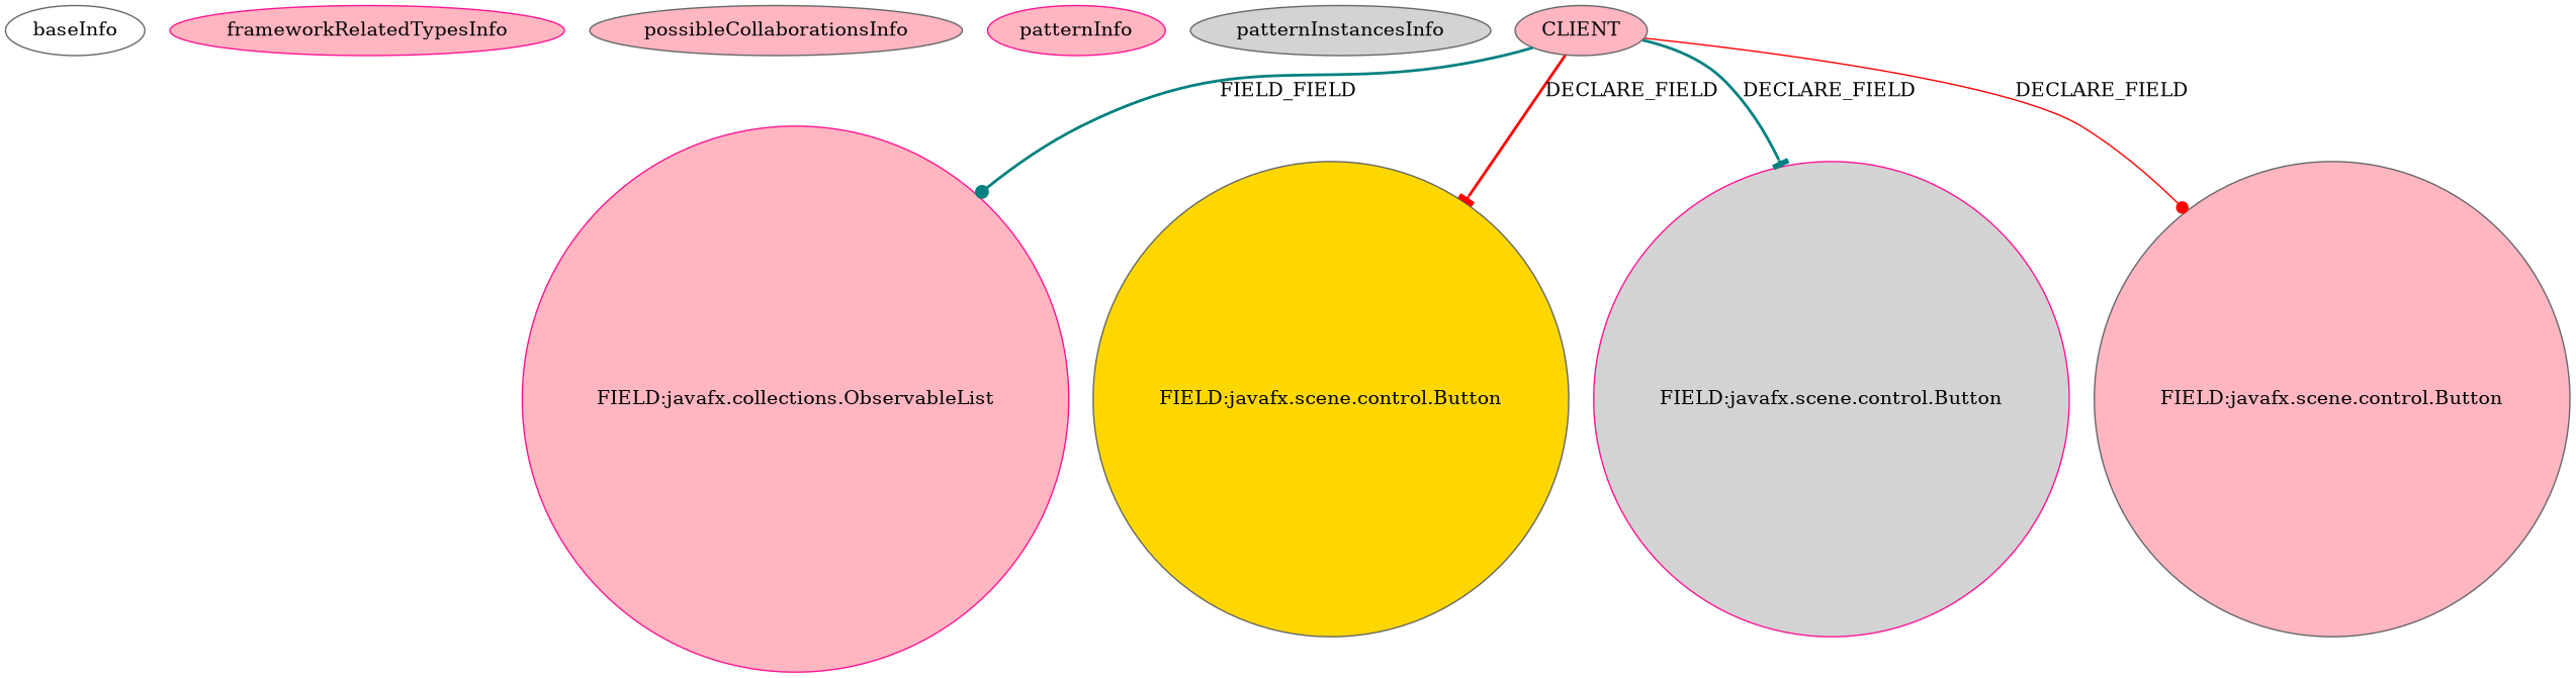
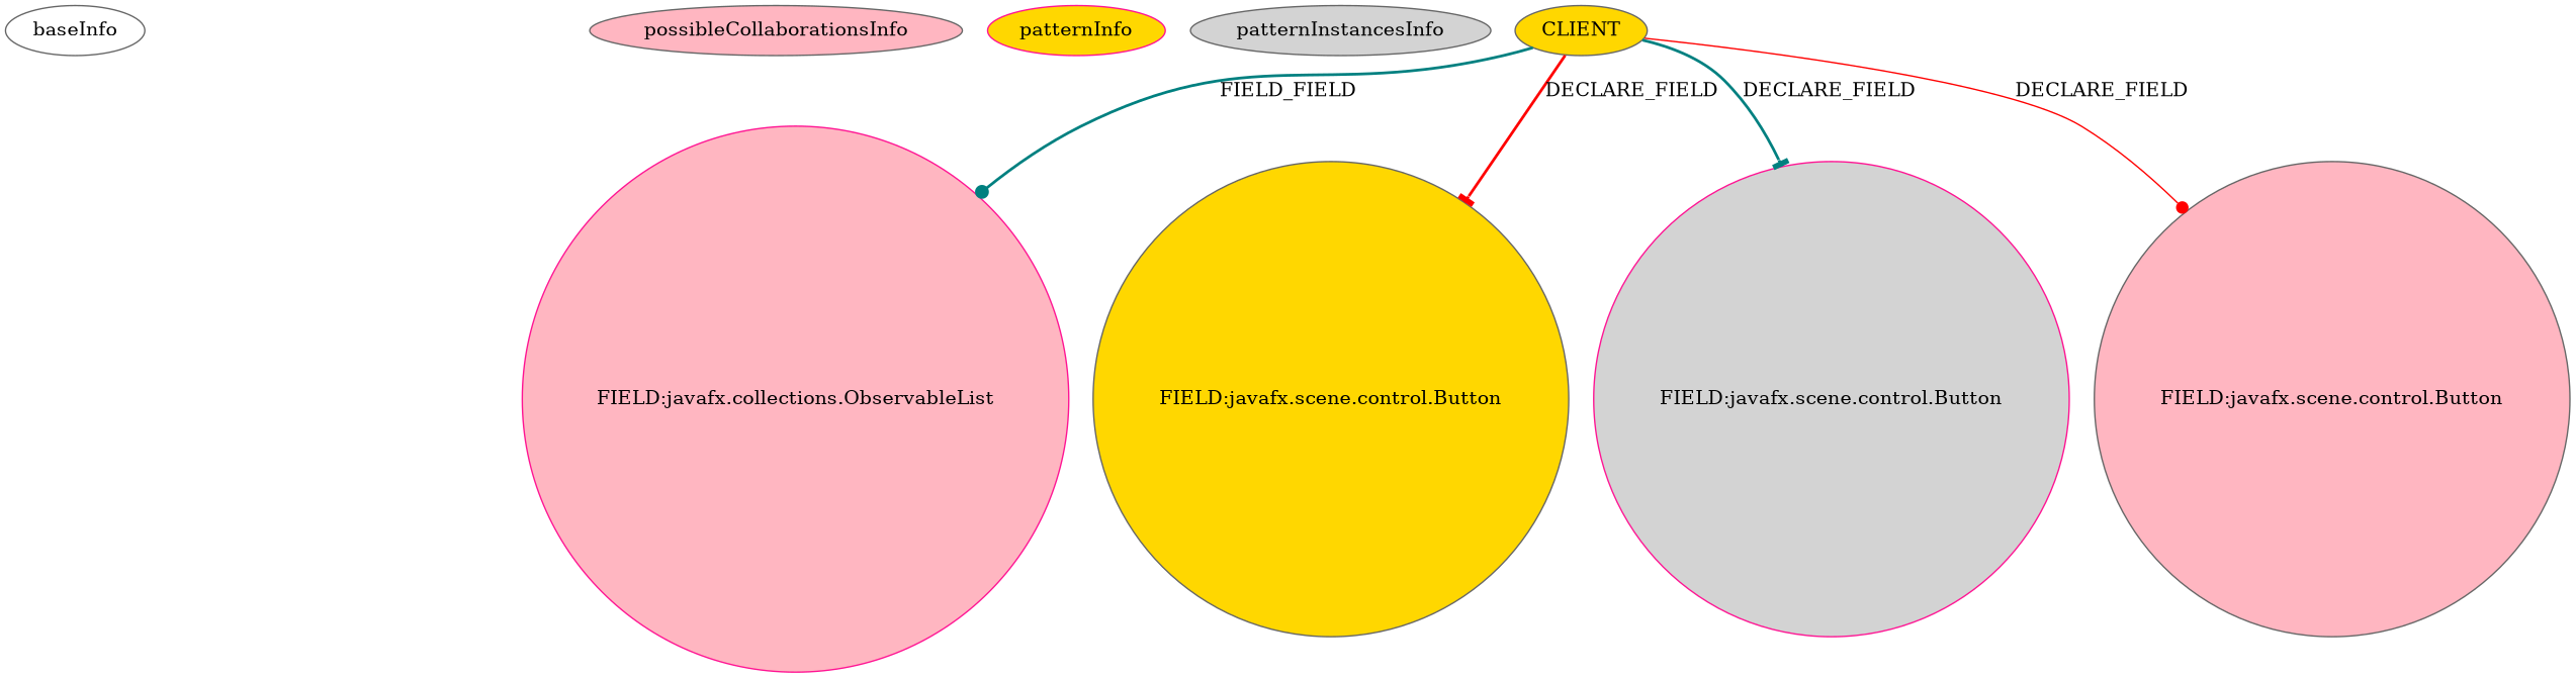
  digraph {
    node [color=gray40 fillcolor=lightpink style=filled]
    edge [arrowhead=dot color=teal style=bold]
    baseInfo [category=pattern fillcolor=white graphId=583 isAnonymous=false possibleRelation=false]
-   frameworkRelatedTypesInfo [color=deeppink]
    possibleCollaborationsInfo
-   patternInfo [color=deeppink frequency=22.0 patternRootClient=0]
+   patternInfo [color=deeppink fillcolor=gold frequency=22.0 patternRootClient=0]
    patternInstancesInfo [0="amonker-Trans~/amonker-Trans/Trans-master/src/cn/jingyun/trans/Project.java~Project~1849" 1="taylorthurlow-panda~/taylorthurlow-panda/panda-master/src/edu/TaylorThurlow/WindowMainController.java~WindowMainController~4508" 10="making-todo-tsa~/making-todo-tsa/todo-tsa-master/todo-fx/src/main/java/todo/app/TodoController.java~TodoController~3522" 11="matanghuy-SPCA~/matanghuy-SPCA/SPCA-master/SPCA/src/controllers/TransController.java~TransController~3572" 12="hock323-eventManager~/hock323-eventManager/EventManager-master/src/eventManager/controller/pokerTournament/TournamentController.java~TournamentController~3009" 13="JustinAarden-C2J-Stamboom~/JustinAarden-C2J-Stamboom/C2J-Stamboom-master/src/stamboom/gui/StamboomFXController.java~StamboomFXController~734" 14="amonker-Trans~/amonker-Trans/Trans-master/src/cn/jingyun/trans/FFmpegArgumentsManagerPane.java~FFmpegArgumentsManagerPane~1846" 15="diogocs1-FPessoais~/diogocs1-FPessoais/FPessoais-master/FinancasPessoais/src/app/controllers/HomeController.java~HomeController~2490" 16="demibenari-cd-catalog~/demibenari-cd-catalog/cd-catalog-master/src/cd/catalog/MainFormController.java~MainFormController~2392" 17="gleba-cppoints~/gleba-cppoints/cppoints-master/src/cpapp/view/ReadFormController.java~ReadFormController~2757" 18="crosswords-testEnvironment~/crosswords-testEnvironment/testEnvironment-master/src/GUI/MainController.java~MainController~2315" 19="Tsaru-Java-MP3-Visualizations~/Tsaru-Java-MP3-Visualizations/Java-MP3-Visualizations-master/mp3 Visualization/src/VisualizationInterface.java~VisualizationInterface~1511" 2="tgregerson-lc3~/tgregerson-lc3/lc3-master/LC3Sim/src/lc3sim/ui/UIFXMain.java~UIFXMain~4520" 20="mrempala-sp~/mrempala-sp/sp-master/src/application/VcSetupSquibGroups.java~VcSetupSquibGroups~3676" 21="bianconejo-CEFX~/bianconejo-CEFX/CEFX-master/src/cefx/CECommandeController.java~CECommandeController~2084" 3="amonker-Trans~/amonker-Trans/Trans-master/src/cn/jingyun/trans/MainPane.java~MainPane~1847" 4="henrik-bak-scbuildplanner~/henrik-bak-scbuildplanner/scbuildplanner-master/src/main/java/com/ezzored/starcraftbuildplanner/controller/MainWindowController.java~MainWindowController~2923" 5="DOOOOOM-jmpd-shared~/DOOOOOM-jmpd-shared/jmpd-shared-master/src/dooooom/jmpd/client/gui/javafx/MainViewController.java~MainViewController~294" 6="mouradsaadi-LO23-IHM~/mouradsaadi-LO23-IHM/LO23-IHM-master/Sudoku-IHM/src/sudoko/ihm/vue/FXMLDocumentController.java~FXMLDocumentController~3651" 7="bianconejo-CEFX~/bianconejo-CEFX/CEFX-master/src/cefx/CEGestionRemisesController.java~CEGestionRemisesController~2018" 8="bianconejo-CEFX~/bianconejo-CEFX/CEFX-master/src/cefx/CEPrincipalController.java~CEPrincipalController~2114" 9="Fisiu-skontrumFx~/Fisiu-skontrumFx/skontrumFx-master/skontrumFxApp/src/application/SkontrumController.java~SkontrumController~457" fillcolor=lightgrey]
    n6 [color=deeppink isFrameworkType=false label="FIELD:javafx.collections.ObservableList" shape=circle vertexType=FIELD_DECLARATION]
-   n7 [isFrameworkType=false label=CLIENT vertexType=ROOT_CLIENT_CLASS_DECLARATION]
+   n7 [fillcolor=gold isFrameworkType=false label=CLIENT vertexType=ROOT_CLIENT_CLASS_DECLARATION]
    n8 [fillcolor=gold isFrameworkType=false label="FIELD:javafx.scene.control.Button" shape=circle vertexType=FIELD_DECLARATION]
    n9 [color=deeppink fillcolor=lightgrey isFrameworkType=false label="FIELD:javafx.scene.control.Button" shape=circle vertexType=FIELD_DECLARATION]
    n10 [isFrameworkType=false label="FIELD:javafx.scene.control.Button" shape=circle vertexType=FIELD_DECLARATION]
    n7 -> n6 [label=FIELD_FIELD]
    n7 -> n8 [arrowhead=tee color=red label=DECLARE_FIELD]
    n7 -> n9 [arrowhead=tee label=DECLARE_FIELD]
    n7 -> n10 [color=red label=DECLARE_FIELD style=solid]
  }
